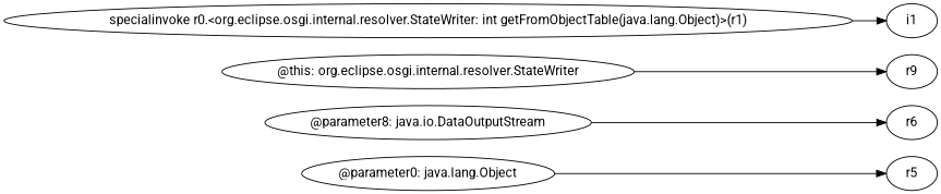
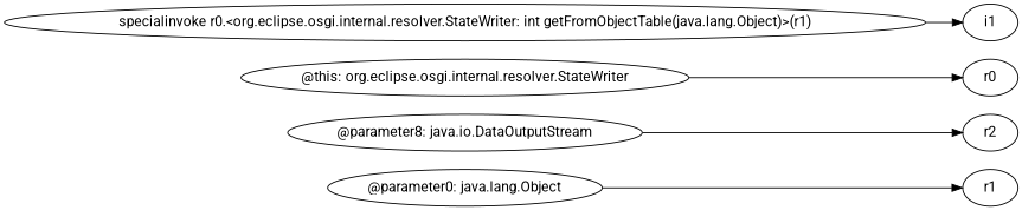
  digraph {
    fontname=Roboto
    rankdir=LR
    node [fontname=Roboto]
    edge [fontname=Roboto]
    n1 [label="@parameter0: java.lang.Object"]
-   n2 [label=r5]
+   n2 [label=r1]
    n3 [label="@parameter8: java.io.DataOutputStream"]
-   n4 [label=r6]
+   n4 [label=r2]
    n5 [label="@this: org.eclipse.osgi.internal.resolver.StateWriter"]
-   n6 [label=r9]
+   n6 [label=r0]
    n7 [label="specialinvoke r0.<org.eclipse.osgi.internal.resolver.StateWriter: int getFromObjectTable(java.lang.Object)>(r1)"]
    n8 [label=i1]
    n1 -> n2
    n3 -> n4
    n5 -> n6
    n7 -> n8
  }
